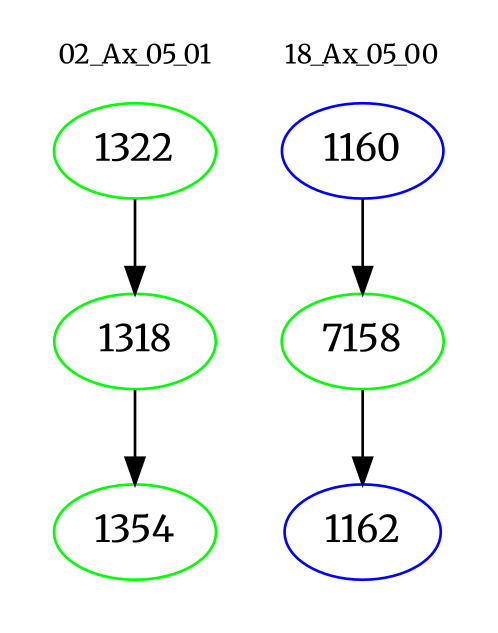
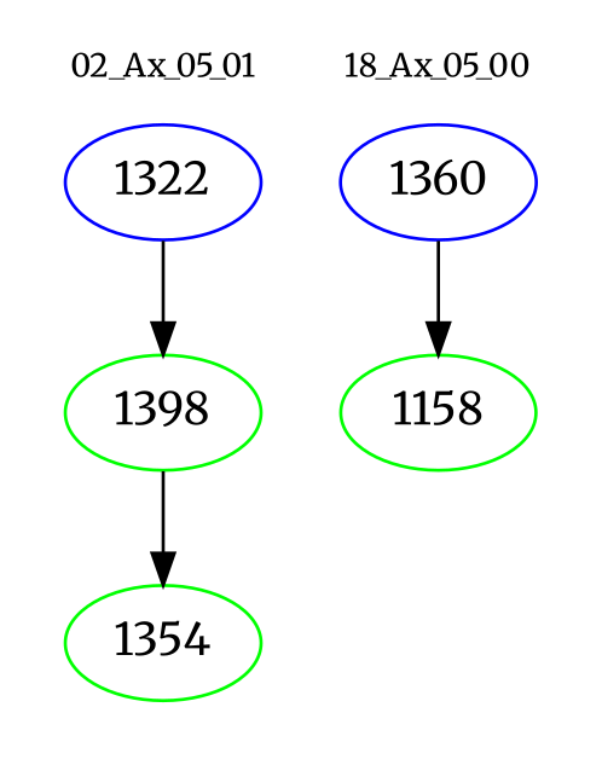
  digraph {
    fontname=Merriweather
    node [color=blue fontname=Merriweather]
    edge [color=black fontname=Merriweather]
-   n1 [color=green label=1322]
-   n2 [color=green label=1318]
+   n1 [label=1322]
+   n2 [color=green label=1398]
    n3 [color=green label=1354]
-   n4 [label=1160]
-   n5 [color=green label=7158]
-   n6 [label=1162]
+   n4 [label=1360]
+   n5 [color=green label=1158]
    subgraph cluster_1 {
      color=white
      fontsize=10
      label="02_Ax_05_01"
      n1
      n2
      n3
    }
    subgraph cluster_2 {
      color=white
      fontsize=10
      label="18_Ax_05_00"
      n4
      n5
-     n6
    }
    n1 -> n2
    n2 -> n3
    n4 -> n5
-   n5 -> n6
  }
